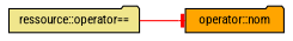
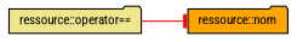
  digraph {
    rankdir=LR
    fontname="Roboto Condensed"
    node [color=black fontname="Roboto Condensed" fontsize=10 shape=folder style=filled]
    n1 [fillcolor=khaki fontcolor=black height=0.2 label="ressource::operator==" width=0.4]
-   n2 [fillcolor=orange height=0.2 label="operator::nom" width=0.4]
+   n2 [fillcolor=orange height=0.2 label="ressource::nom" width=0.4]
    n1 -> n2 [color=red fontname="Roboto Condensed" fontsize=10 labelfontname=Helvetica labelfontsize=10 style=solid arrowhead=tee]
  }
